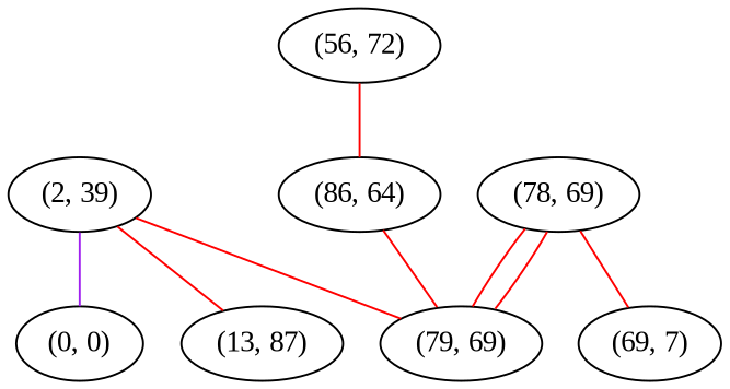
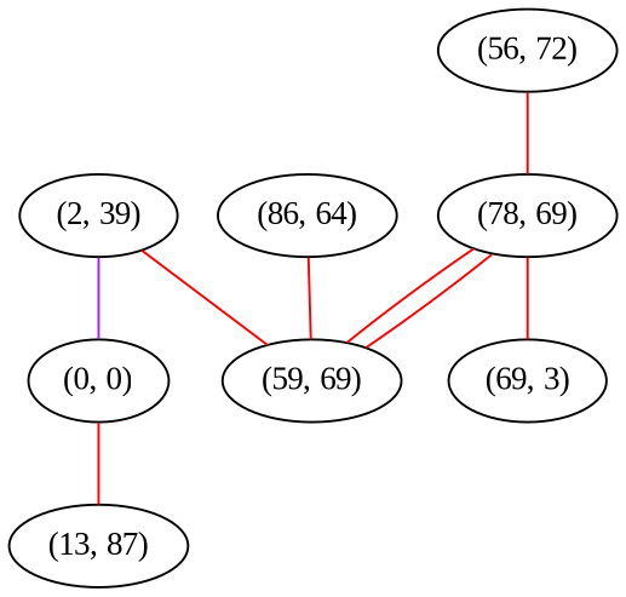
  graph {
    fontname="Liberation Serif"
    node [fontname="Liberation Serif"]
    edge [color=red fontname="Liberation Serif" weight=1]
    "(2, 39)"
    "(0, 0)"
    "(13, 87)"
-   "(79, 69)"
+   "(79, 69)" [label="(59, 69)"]
    "(56, 72)"
    "(78, 69)"
-   "(69, 3)" [label="(69, 7)"]
+   "(69, 3)"
    n8 [label="(86, 64)"]
    "(2, 39)" -- "(0, 0)" [color=purple weight=4]
-   "(2, 39)" -- "(13, 87)"
+   "(0, 0)" -- "(13, 87)"
    "(2, 39)" -- "(79, 69)"
-   "(56, 72)" -- n8
+   "(56, 72)" -- "(78, 69)"
    "(78, 69)" -- "(79, 69)"
    "(78, 69)" -- "(79, 69)"
    "(78, 69)" -- "(69, 3)"
    n8 -- "(79, 69)"
  }
